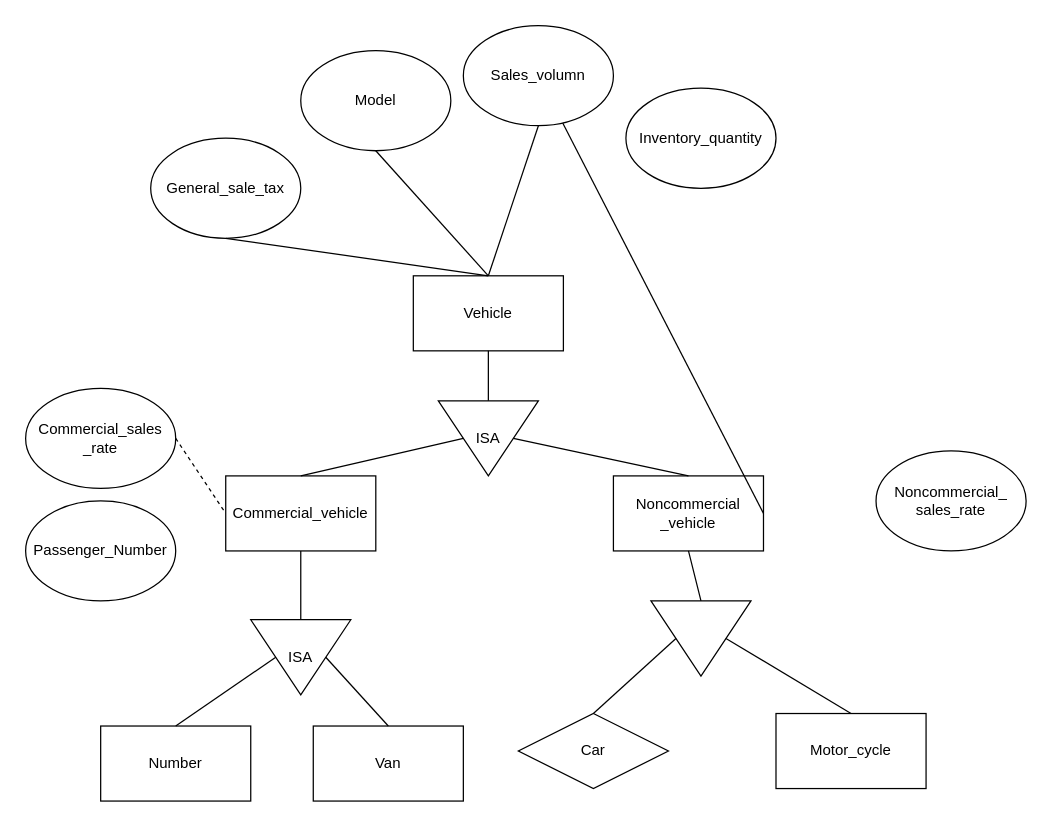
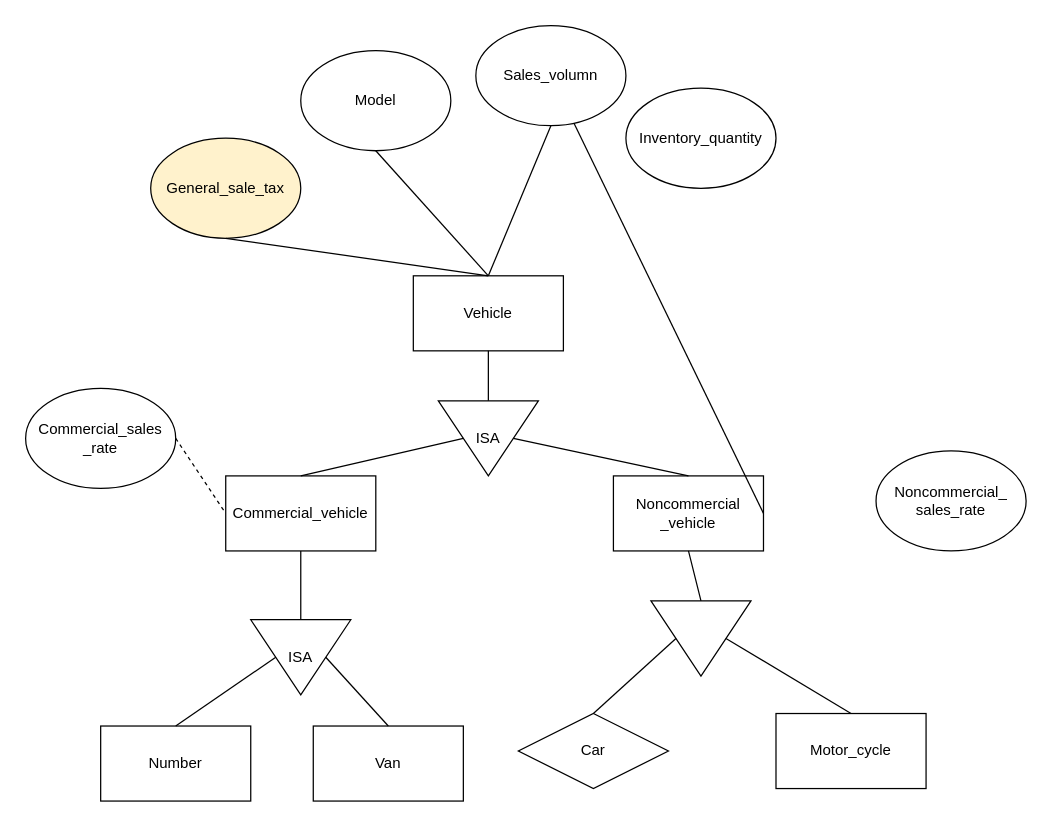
  <mxCell id="0" />
  <mxCell id="1" parent="0" />
  <mxCell id="2" value="Vehicle" style="rounded=0;whiteSpace=wrap;html=1;" parent="1" vertex="1"><mxGeometry x="330" y="220" width="120" height="60" as="geometry" /></mxCell>
- <mxCell id="3" value="General_sale_tax" style="ellipse;whiteSpace=wrap;html=1;" parent="1" vertex="1"><mxGeometry x="120" y="110" width="120" height="80" as="geometry" /></mxCell>
+ <mxCell id="3" value="General_sale_tax" style="ellipse;whiteSpace=wrap;html=1;fillColor=#fff2cc;" parent="1" vertex="1"><mxGeometry x="120" y="110" width="120" height="80" as="geometry" /></mxCell>
  <mxCell id="4" style="edgeStyle=orthogonalEdgeStyle;rounded=0;orthogonalLoop=1;jettySize=auto;html=1;exitX=0.5;exitY=1;exitDx=0;exitDy=0;" parent="1" source="3" target="3" edge="1"><mxGeometry relative="1" as="geometry" /></mxCell>
  <mxCell id="5" value="" style="endArrow=none;html=1;entryX=0.5;entryY=1;entryDx=0;entryDy=0;exitX=0.5;exitY=0;exitDx=0;exitDy=0;" parent="1" source="2" target="3" edge="1"><mxGeometry width="50" height="50" relative="1" as="geometry"><mxPoint x="230" y="250" as="sourcePoint" /><mxPoint x="280" y="200" as="targetPoint" /></mxGeometry></mxCell>
  <mxCell id="6" value="Model" style="ellipse;whiteSpace=wrap;html=1;" parent="1" vertex="1"><mxGeometry x="240" y="40" width="120" height="80" as="geometry" /></mxCell>
  <mxCell id="7" style="edgeStyle=orthogonalEdgeStyle;rounded=0;orthogonalLoop=1;jettySize=auto;html=1;exitX=0.5;exitY=1;exitDx=0;exitDy=0;" parent="1" source="6" target="6" edge="1"><mxGeometry relative="1" as="geometry" /></mxCell>
  <mxCell id="8" value="" style="endArrow=none;html=1;entryX=0.5;entryY=1;entryDx=0;entryDy=0;exitX=0.5;exitY=0;exitDx=0;exitDy=0;" parent="1" source="2" target="6" edge="1"><mxGeometry width="50" height="50" relative="1" as="geometry"><mxPoint x="510" y="200" as="sourcePoint" /><mxPoint x="450" y="140" as="targetPoint" /></mxGeometry></mxCell>
- <mxCell id="9" value="Sales_volumn" style="ellipse;whiteSpace=wrap;html=1;" parent="1" vertex="1"><mxGeometry x="370" y="20" width="120" height="80" as="geometry" /></mxCell>
+ <mxCell id="9" value="Sales_volumn" style="ellipse;whiteSpace=wrap;html=1;" parent="1" vertex="1"><mxGeometry x="380" y="20" width="120" height="80" as="geometry" /></mxCell>
  <mxCell id="10" style="edgeStyle=orthogonalEdgeStyle;rounded=0;orthogonalLoop=1;jettySize=auto;html=1;exitX=0.5;exitY=1;exitDx=0;exitDy=0;" parent="1" source="9" target="9" edge="1"><mxGeometry relative="1" as="geometry" /></mxCell>
  <mxCell id="11" value="" style="endArrow=none;html=1;entryX=0.5;entryY=1;entryDx=0;entryDy=0;exitX=0.5;exitY=0;exitDx=0;exitDy=0;" parent="1" source="2" target="9" edge="1"><mxGeometry width="50" height="50" relative="1" as="geometry"><mxPoint x="620" y="200" as="sourcePoint" /><mxPoint x="560" y="140" as="targetPoint" /></mxGeometry></mxCell>
  <mxCell id="12" value="Inventory_quantity" style="ellipse;whiteSpace=wrap;html=1;" parent="1" vertex="1"><mxGeometry x="500" y="70" width="120" height="80" as="geometry" /></mxCell>
  <mxCell id="13" style="edgeStyle=orthogonalEdgeStyle;rounded=0;orthogonalLoop=1;jettySize=auto;html=1;exitX=0.5;exitY=1;exitDx=0;exitDy=0;" parent="1" source="12" target="12" edge="1"><mxGeometry relative="1" as="geometry" /></mxCell>
  <mxCell id="14" value="ISA" style="triangle;whiteSpace=wrap;html=1;direction=south;" parent="1" vertex="1"><mxGeometry x="350" y="320" width="80" height="60" as="geometry" /></mxCell>
  <mxCell id="15" value="" style="endArrow=none;html=1;entryX=0.5;entryY=1;entryDx=0;entryDy=0;exitX=0;exitY=0.5;exitDx=0;exitDy=0;" parent="1" source="14" target="2" edge="1"><mxGeometry width="50" height="50" relative="1" as="geometry"><mxPoint x="580" y="400" as="sourcePoint" /><mxPoint x="630" y="350" as="targetPoint" /></mxGeometry></mxCell>
  <mxCell id="16" value="Commercial_vehicle" style="rounded=0;whiteSpace=wrap;html=1;" parent="1" vertex="1"><mxGeometry x="180" y="380" width="120" height="60" as="geometry" /></mxCell>
  <mxCell id="17" value="" style="endArrow=none;html=1;entryX=0.5;entryY=1;entryDx=0;entryDy=0;exitX=0.5;exitY=0;exitDx=0;exitDy=0;" parent="1" source="16" target="14" edge="1"><mxGeometry width="50" height="50" relative="1" as="geometry"><mxPoint x="220" y="390" as="sourcePoint" /><mxPoint x="270" y="340" as="targetPoint" /></mxGeometry></mxCell>
  <mxCell id="18" value="Noncommercial&lt;br&gt;_vehicle" style="rounded=0;whiteSpace=wrap;html=1;" parent="1" vertex="1"><mxGeometry x="490" y="380" width="120" height="60" as="geometry" /></mxCell>
  <mxCell id="19" value="" style="endArrow=none;html=1;exitX=0.5;exitY=0;exitDx=0;exitDy=0;entryX=0.5;entryY=0;entryDx=0;entryDy=0;" parent="1" source="14" target="18" edge="1"><mxGeometry width="50" height="50" relative="1" as="geometry"><mxPoint x="500" y="370" as="sourcePoint" /><mxPoint x="550" y="320" as="targetPoint" /></mxGeometry></mxCell>
  <mxCell id="20" value="Commercial_sales&lt;br&gt;_rate" style="ellipse;whiteSpace=wrap;html=1;" parent="1" vertex="1"><mxGeometry x="20" y="310" width="120" height="80" as="geometry" /></mxCell>
  <mxCell id="21" value="" style="endArrow=none;html=1;exitX=1;exitY=0.5;exitDx=0;exitDy=0;entryX=0;entryY=0.5;entryDx=0;entryDy=0;dashed=1;" parent="1" source="20" target="16" edge="1"><mxGeometry width="50" height="50" relative="1" as="geometry"><mxPoint x="140" y="370" as="sourcePoint" /><mxPoint x="190" y="320" as="targetPoint" /></mxGeometry></mxCell>
- <mxCell id="22" value="Passenger_Number" style="ellipse;whiteSpace=wrap;html=1;" parent="1" vertex="1"><mxGeometry x="20" y="400" width="120" height="80" as="geometry" /></mxCell>
  <mxCell id="23" value="" style="endArrow=none;html=1;exitX=1;exitY=0.5;exitDx=0;exitDy=0;" parent="1" source="18" target="9" edge="1"><mxGeometry width="50" height="50" relative="1" as="geometry"><mxPoint x="640" y="375" as="sourcePoint" /><mxPoint x="690" y="325" as="targetPoint" /></mxGeometry></mxCell>
  <mxCell id="24" value="Noncommercial_&lt;br&gt;sales_rate" style="ellipse;whiteSpace=wrap;html=1;" parent="1" vertex="1"><mxGeometry x="700" y="360" width="120" height="80" as="geometry" /></mxCell>
  <mxCell id="25" value="ISA" style="triangle;whiteSpace=wrap;html=1;direction=south;" parent="1" vertex="1"><mxGeometry x="200" y="495" width="80" height="60" as="geometry" /></mxCell>
  <mxCell id="26" value="" style="endArrow=none;html=1;entryX=0.5;entryY=1;entryDx=0;entryDy=0;exitX=0;exitY=0.5;exitDx=0;exitDy=0;" parent="1" source="25" target="16" edge="1"><mxGeometry width="50" height="50" relative="1" as="geometry"><mxPoint x="430" y="540" as="sourcePoint" /><mxPoint x="480" y="490" as="targetPoint" /></mxGeometry></mxCell>
  <mxCell id="27" value="Number" style="rounded=0;whiteSpace=wrap;html=1;" parent="1" vertex="1"><mxGeometry x="80" y="580" width="120" height="60" as="geometry" /></mxCell>
  <mxCell id="28" value="Van" style="rounded=0;whiteSpace=wrap;html=1;" parent="1" vertex="1"><mxGeometry x="250" y="580" width="120" height="60" as="geometry" /></mxCell>
  <mxCell id="29" value="" style="endArrow=none;html=1;entryX=0.5;entryY=1;entryDx=0;entryDy=0;exitX=0.5;exitY=0;exitDx=0;exitDy=0;" parent="1" source="27" target="25" edge="1"><mxGeometry width="50" height="50" relative="1" as="geometry"><mxPoint x="50" y="560" as="sourcePoint" /><mxPoint x="100" y="510" as="targetPoint" /></mxGeometry></mxCell>
  <mxCell id="30" value="" style="endArrow=none;html=1;entryX=0.5;entryY=0;entryDx=0;entryDy=0;exitX=0.5;exitY=0;exitDx=0;exitDy=0;" parent="1" source="28" target="25" edge="1"><mxGeometry width="50" height="50" relative="1" as="geometry"><mxPoint x="390" y="540" as="sourcePoint" /><mxPoint x="440" y="490" as="targetPoint" /></mxGeometry></mxCell>
  <mxCell id="31" value="" style="triangle;whiteSpace=wrap;html=1;direction=south;" parent="1" vertex="1"><mxGeometry x="520" y="480" width="80" height="60" as="geometry" /></mxCell>
  <mxCell id="32" value="" style="endArrow=none;html=1;entryX=0.5;entryY=1;entryDx=0;entryDy=0;exitX=0.5;exitY=0;exitDx=0;exitDy=0;" parent="1" source="35" target="31" edge="1"><mxGeometry width="50" height="50" relative="1" as="geometry"><mxPoint x="500" y="550" as="sourcePoint" /><mxPoint x="510" y="540" as="targetPoint" /></mxGeometry></mxCell>
  <mxCell id="33" value="" style="endArrow=none;html=1;entryX=0.5;entryY=0;entryDx=0;entryDy=0;exitX=0.5;exitY=0;exitDx=0;exitDy=0;" parent="1" source="36" target="31" edge="1"><mxGeometry width="50" height="50" relative="1" as="geometry"><mxPoint x="680" y="590" as="sourcePoint" /><mxPoint x="730" y="540" as="targetPoint" /></mxGeometry></mxCell>
  <mxCell id="34" value="" style="endArrow=none;html=1;entryX=0.5;entryY=1;entryDx=0;entryDy=0;exitX=0;exitY=0.5;exitDx=0;exitDy=0;" parent="1" source="31" target="18" edge="1"><mxGeometry width="50" height="50" relative="1" as="geometry"><mxPoint x="690" y="520" as="sourcePoint" /><mxPoint x="740" y="470" as="targetPoint" /></mxGeometry></mxCell>
  <mxCell id="35" value="Car" style="rhombus;whiteSpace=wrap;html=1;" parent="1" vertex="1"><mxGeometry x="414" y="570" width="120" height="60" as="geometry" /></mxCell>
  <mxCell id="36" value="Motor_cycle" style="rounded=0;whiteSpace=wrap;html=1;" parent="1" vertex="1"><mxGeometry x="620" y="570" width="120" height="60" as="geometry" /></mxCell>
